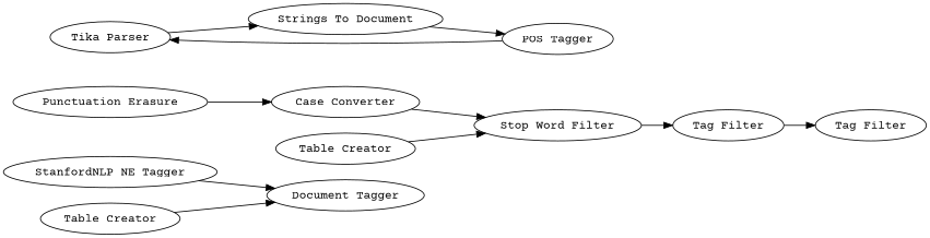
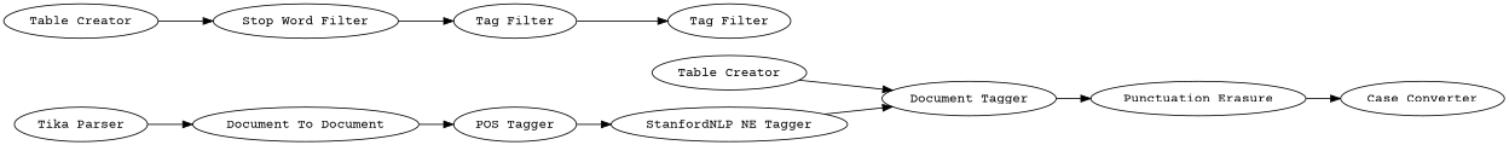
  digraph {
    fontname="Courier Prime"
    rankdir=LR
    node [fontname="Courier Prime"]
    edge [fontname="Courier Prime"]
    n1 [label="StanfordNLP NE Tagger"]
    n2 [label="Document Tagger"]
    n3 [label="Punctuation Erasure"]
    n4 [label="Tag Filter"]
    n5 [label="Case Converter"]
    n6 [label="Stop Word Filter"]
    n7 [label="Tag Filter"]
    n8 [label="Tika Parser"]
-   n9 [label="Strings To Document"]
+   n9 [label="Document To Document"]
    n10 [label="POS Tagger"]
    n11 [label="Table Creator"]
    n12 [label="Table Creator"]
    n1 -> n2
+   n2 -> n3
    n3 -> n5
-   n5 -> n6
    n6 -> n7
    n7 -> n4
    n8 -> n9
    n9 -> n10
-   n10 -> n8
+   n10 -> n1
    n11 -> n2
    n12 -> n6
  }
